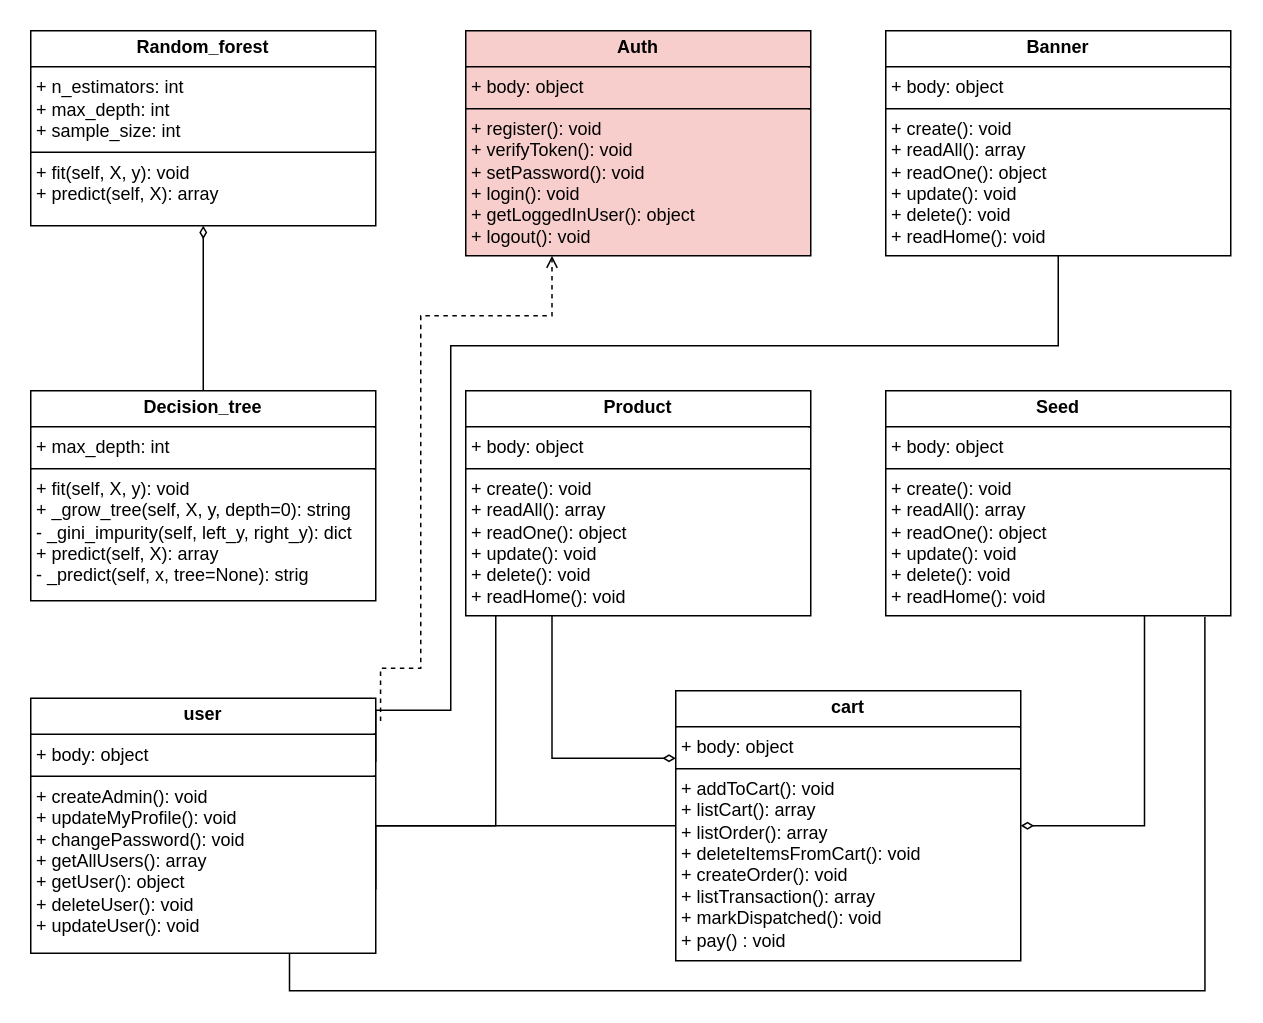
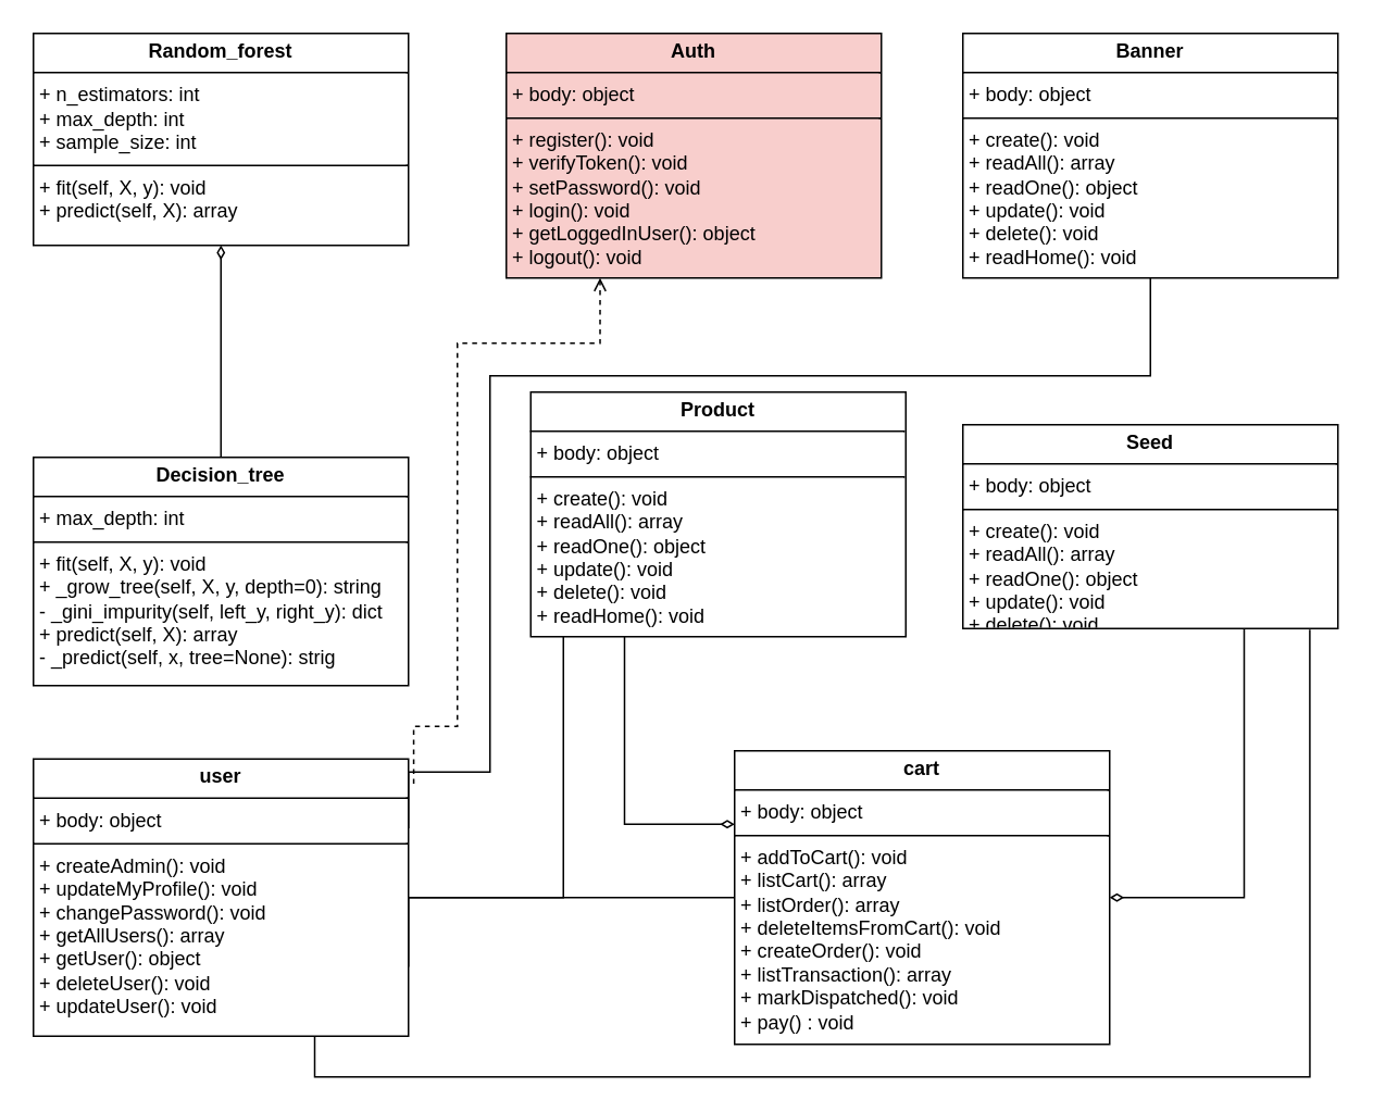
  <mxCell id="0" />
  <mxCell id="1" parent="0" />
  <mxCell id="2" style="edgeStyle=orthogonalEdgeStyle;rounded=0;orthogonalLoop=1;jettySize=auto;html=1;entryX=0.5;entryY=1;entryDx=0;entryDy=0;endArrow=diamondThin;endFill=0;" edge="1" parent="1" source="3" target="4"><mxGeometry relative="1" as="geometry" /></mxCell>
- <mxCell id="3" value="&lt;p style=&quot;margin:0px;margin-top:4px;text-align:center;&quot;&gt;&lt;b&gt;Decision_tree&lt;/b&gt;&lt;/p&gt;&lt;hr size=&quot;1&quot; style=&quot;border-style:solid;&quot;&gt;&lt;p style=&quot;margin:0px;margin-left:4px;&quot;&gt;+ max_depth: int&lt;/p&gt;&lt;hr size=&quot;1&quot; style=&quot;border-style:solid;&quot;&gt;&lt;p style=&quot;margin:0px;margin-left:4px;&quot;&gt;+ fit(self, X, y): void&lt;/p&gt;&lt;p style=&quot;margin:0px;margin-left:4px;&quot;&gt;+&amp;nbsp;_grow_tree(self, X, y, depth=0): string&lt;/p&gt;&lt;p style=&quot;margin:0px;margin-left:4px;&quot;&gt;-&amp;nbsp;_gini_impurity(self, left_y, right_y): dict&lt;/p&gt;&lt;p style=&quot;margin:0px;margin-left:4px;&quot;&gt;+&amp;nbsp;predict(self, X): array&lt;/p&gt;&lt;p style=&quot;margin:0px;margin-left:4px;&quot;&gt;-&amp;nbsp;_predict(self, x, tree=None): strig&lt;/p&gt;" style="verticalAlign=top;align=left;overflow=fill;html=1;whiteSpace=wrap;" vertex="1" parent="1"><mxGeometry x="20" y="260" width="230" height="140" as="geometry" /></mxCell>
+ <mxCell id="3" value="&lt;p style=&quot;margin:0px;margin-top:4px;text-align:center;&quot;&gt;&lt;b&gt;Decision_tree&lt;/b&gt;&lt;/p&gt;&lt;hr size=&quot;1&quot; style=&quot;border-style:solid;&quot;&gt;&lt;p style=&quot;margin:0px;margin-left:4px;&quot;&gt;+ max_depth: int&lt;/p&gt;&lt;hr size=&quot;1&quot; style=&quot;border-style:solid;&quot;&gt;&lt;p style=&quot;margin:0px;margin-left:4px;&quot;&gt;+ fit(self, X, y): void&lt;/p&gt;&lt;p style=&quot;margin:0px;margin-left:4px;&quot;&gt;+&amp;nbsp;_grow_tree(self, X, y, depth=0): string&lt;/p&gt;&lt;p style=&quot;margin:0px;margin-left:4px;&quot;&gt;-&amp;nbsp;_gini_impurity(self, left_y, right_y): dict&lt;/p&gt;&lt;p style=&quot;margin:0px;margin-left:4px;&quot;&gt;+&amp;nbsp;predict(self, X): array&lt;/p&gt;&lt;p style=&quot;margin:0px;margin-left:4px;&quot;&gt;-&amp;nbsp;_predict(self, x, tree=None): strig&lt;/p&gt;" style="verticalAlign=top;align=left;overflow=fill;html=1;whiteSpace=wrap;" vertex="1" parent="1"><mxGeometry x="20" y="280" width="230" height="140" as="geometry" /></mxCell>
  <mxCell id="4" value="&lt;p style=&quot;margin:0px;margin-top:4px;text-align:center;&quot;&gt;&lt;b&gt;Random_forest&lt;/b&gt;&lt;/p&gt;&lt;hr size=&quot;1&quot; style=&quot;border-style:solid;&quot;&gt;&lt;p style=&quot;margin:0px;margin-left:4px;&quot;&gt;+ n_estimators: int&lt;/p&gt;&lt;p style=&quot;margin:0px;margin-left:4px;&quot;&gt;+ max_depth: int&lt;/p&gt;&lt;p style=&quot;margin:0px;margin-left:4px;&quot;&gt;+ sample_size: int&lt;/p&gt;&lt;hr size=&quot;1&quot; style=&quot;border-style:solid;&quot;&gt;&lt;p style=&quot;margin:0px;margin-left:4px;&quot;&gt;+ fit(self, X, y): void&lt;/p&gt;&lt;p style=&quot;margin:0px;margin-left:4px;&quot;&gt;+&amp;nbsp;predict(self, X): array&lt;/p&gt;" style="verticalAlign=top;align=left;overflow=fill;html=1;whiteSpace=wrap;" vertex="1" parent="1"><mxGeometry x="20" y="20" width="230" height="130" as="geometry" /></mxCell>
  <mxCell id="5" value="&lt;p style=&quot;margin:0px;margin-top:4px;text-align:center;&quot;&gt;&lt;b&gt;Auth&lt;/b&gt;&lt;/p&gt;&lt;hr size=&quot;1&quot; style=&quot;border-style:solid;&quot;&gt;&lt;p style=&quot;margin:0px;margin-left:4px;&quot;&gt;+ body: object&lt;/p&gt;&lt;hr size=&quot;1&quot; style=&quot;border-style:solid;&quot;&gt;&lt;p style=&quot;margin:0px;margin-left:4px;&quot;&gt;+ register(): void&lt;/p&gt;&lt;p style=&quot;margin:0px;margin-left:4px;&quot;&gt;+ verifyToken(): void&lt;/p&gt;&lt;p style=&quot;margin:0px;margin-left:4px;&quot;&gt;+ setPassword(): void&lt;/p&gt;&lt;p style=&quot;margin:0px;margin-left:4px;&quot;&gt;+ login(): void&lt;/p&gt;&lt;p style=&quot;margin:0px;margin-left:4px;&quot;&gt;+ getLoggedInUser(): object&lt;/p&gt;&lt;p style=&quot;margin:0px;margin-left:4px;&quot;&gt;+ logout(): void&lt;/p&gt;" style="verticalAlign=top;align=left;overflow=fill;html=1;whiteSpace=wrap;fillColor=#f8cecc;" vertex="1" parent="1"><mxGeometry x="310" y="20" width="230" height="150" as="geometry" /></mxCell>
  <mxCell id="6" value="&lt;p style=&quot;margin:0px;margin-top:4px;text-align:center;&quot;&gt;&lt;b&gt;Banner&lt;/b&gt;&lt;/p&gt;&lt;hr size=&quot;1&quot; style=&quot;border-style:solid;&quot;&gt;&lt;p style=&quot;margin:0px;margin-left:4px;&quot;&gt;+ body: object&lt;/p&gt;&lt;hr size=&quot;1&quot; style=&quot;border-style:solid;&quot;&gt;&lt;p style=&quot;margin:0px;margin-left:4px;&quot;&gt;+ create(): void&lt;/p&gt;&lt;p style=&quot;margin:0px;margin-left:4px;&quot;&gt;+ readAll(): array&lt;/p&gt;&lt;p style=&quot;margin:0px;margin-left:4px;&quot;&gt;+ readOne(): object&lt;/p&gt;&lt;p style=&quot;margin:0px;margin-left:4px;&quot;&gt;+ update(): void&lt;/p&gt;&lt;p style=&quot;margin:0px;margin-left:4px;&quot;&gt;+ delete(): void&lt;/p&gt;&lt;p style=&quot;margin:0px;margin-left:4px;&quot;&gt;+ readHome(): void&lt;/p&gt;" style="verticalAlign=top;align=left;overflow=fill;html=1;whiteSpace=wrap;" vertex="1" parent="1"><mxGeometry x="590" y="20" width="230" height="150" as="geometry" /></mxCell>
  <mxCell id="7" style="edgeStyle=orthogonalEdgeStyle;rounded=0;orthogonalLoop=1;jettySize=auto;html=1;exitX=0.25;exitY=1;exitDx=0;exitDy=0;entryX=0;entryY=0.25;entryDx=0;entryDy=0;endArrow=diamondThin;endFill=0;" edge="1" parent="1" source="8" target="15"><mxGeometry relative="1" as="geometry" /></mxCell>
- <mxCell id="8" value="&lt;p style=&quot;margin:0px;margin-top:4px;text-align:center;&quot;&gt;&lt;b&gt;Product&lt;/b&gt;&lt;/p&gt;&lt;hr size=&quot;1&quot; style=&quot;border-style:solid;&quot;&gt;&lt;p style=&quot;margin:0px;margin-left:4px;&quot;&gt;+ body: object&lt;/p&gt;&lt;hr size=&quot;1&quot; style=&quot;border-style:solid;&quot;&gt;&lt;p style=&quot;margin:0px;margin-left:4px;&quot;&gt;+ create(): void&lt;/p&gt;&lt;p style=&quot;margin:0px;margin-left:4px;&quot;&gt;+ readAll(): array&lt;/p&gt;&lt;p style=&quot;margin:0px;margin-left:4px;&quot;&gt;+ readOne(): object&lt;/p&gt;&lt;p style=&quot;margin:0px;margin-left:4px;&quot;&gt;+ update(): void&lt;/p&gt;&lt;p style=&quot;margin:0px;margin-left:4px;&quot;&gt;+ delete(): void&lt;/p&gt;&lt;p style=&quot;margin:0px;margin-left:4px;&quot;&gt;+ readHome(): void&lt;/p&gt;" style="verticalAlign=top;align=left;overflow=fill;html=1;whiteSpace=wrap;" vertex="1" parent="1"><mxGeometry x="310" y="260" width="230" height="150" as="geometry" /></mxCell>
+ <mxCell id="8" value="&lt;p style=&quot;margin:0px;margin-top:4px;text-align:center;&quot;&gt;&lt;b&gt;Product&lt;/b&gt;&lt;/p&gt;&lt;hr size=&quot;1&quot; style=&quot;border-style:solid;&quot;&gt;&lt;p style=&quot;margin:0px;margin-left:4px;&quot;&gt;+ body: object&lt;/p&gt;&lt;hr size=&quot;1&quot; style=&quot;border-style:solid;&quot;&gt;&lt;p style=&quot;margin:0px;margin-left:4px;&quot;&gt;+ create(): void&lt;/p&gt;&lt;p style=&quot;margin:0px;margin-left:4px;&quot;&gt;+ readAll(): array&lt;/p&gt;&lt;p style=&quot;margin:0px;margin-left:4px;&quot;&gt;+ readOne(): object&lt;/p&gt;&lt;p style=&quot;margin:0px;margin-left:4px;&quot;&gt;+ update(): void&lt;/p&gt;&lt;p style=&quot;margin:0px;margin-left:4px;&quot;&gt;+ delete(): void&lt;/p&gt;&lt;p style=&quot;margin:0px;margin-left:4px;&quot;&gt;+ readHome(): void&lt;/p&gt;" style="verticalAlign=top;align=left;overflow=fill;html=1;whiteSpace=wrap;" vertex="1" parent="1"><mxGeometry x="325" y="240" width="230" height="150" as="geometry" /></mxCell>
  <mxCell id="9" style="edgeStyle=orthogonalEdgeStyle;rounded=0;orthogonalLoop=1;jettySize=auto;html=1;exitX=0.75;exitY=1;exitDx=0;exitDy=0;entryX=1;entryY=0.5;entryDx=0;entryDy=0;endArrow=diamondThin;endFill=0;" edge="1" parent="1" source="10" target="15"><mxGeometry relative="1" as="geometry" /></mxCell>
- <mxCell id="10" value="&lt;p style=&quot;margin:0px;margin-top:4px;text-align:center;&quot;&gt;&lt;b&gt;Seed&lt;/b&gt;&lt;/p&gt;&lt;hr size=&quot;1&quot; style=&quot;border-style:solid;&quot;&gt;&lt;p style=&quot;margin:0px;margin-left:4px;&quot;&gt;+ body: object&lt;/p&gt;&lt;hr size=&quot;1&quot; style=&quot;border-style:solid;&quot;&gt;&lt;p style=&quot;margin:0px;margin-left:4px;&quot;&gt;+ create(): void&lt;/p&gt;&lt;p style=&quot;margin:0px;margin-left:4px;&quot;&gt;+ readAll(): array&lt;/p&gt;&lt;p style=&quot;margin:0px;margin-left:4px;&quot;&gt;+ readOne(): object&lt;/p&gt;&lt;p style=&quot;margin:0px;margin-left:4px;&quot;&gt;+ update(): void&lt;/p&gt;&lt;p style=&quot;margin:0px;margin-left:4px;&quot;&gt;+ delete(): void&lt;/p&gt;&lt;p style=&quot;margin:0px;margin-left:4px;&quot;&gt;+ readHome(): void&lt;/p&gt;" style="verticalAlign=top;align=left;overflow=fill;html=1;whiteSpace=wrap;" vertex="1" parent="1"><mxGeometry x="590" y="260" width="230" height="150" as="geometry" /></mxCell>
+ <mxCell id="10" value="&lt;p style=&quot;margin:0px;margin-top:4px;text-align:center;&quot;&gt;&lt;b&gt;Seed&lt;/b&gt;&lt;/p&gt;&lt;hr size=&quot;1&quot; style=&quot;border-style:solid;&quot;&gt;&lt;p style=&quot;margin:0px;margin-left:4px;&quot;&gt;+ body: object&lt;/p&gt;&lt;hr size=&quot;1&quot; style=&quot;border-style:solid;&quot;&gt;&lt;p style=&quot;margin:0px;margin-left:4px;&quot;&gt;+ create(): void&lt;/p&gt;&lt;p style=&quot;margin:0px;margin-left:4px;&quot;&gt;+ readAll(): array&lt;/p&gt;&lt;p style=&quot;margin:0px;margin-left:4px;&quot;&gt;+ readOne(): object&lt;/p&gt;&lt;p style=&quot;margin:0px;margin-left:4px;&quot;&gt;+ update(): void&lt;/p&gt;&lt;p style=&quot;margin:0px;margin-left:4px;&quot;&gt;+ delete(): void&lt;/p&gt;&lt;p style=&quot;margin:0px;margin-left:4px;&quot;&gt;+ readHome(): void&lt;/p&gt;" style="verticalAlign=top;align=left;overflow=fill;html=1;whiteSpace=wrap;" vertex="1" parent="1"><mxGeometry x="590" y="260" width="230" height="125" as="geometry" /></mxCell>
  <mxCell id="11" style="edgeStyle=orthogonalEdgeStyle;rounded=0;orthogonalLoop=1;jettySize=auto;html=1;entryX=0.25;entryY=1;entryDx=0;entryDy=0;strokeColor=default;align=center;verticalAlign=middle;fontFamily=Helvetica;fontSize=11;fontColor=default;labelBackgroundColor=default;endArrow=open;endFill=0;dashed=1;exitX=1.014;exitY=0.089;exitDx=0;exitDy=0;exitPerimeter=0;" edge="1" parent="1" source="14" target="5"><mxGeometry relative="1" as="geometry"><Array as="points"><mxPoint x="280" y="445" /><mxPoint x="280" y="210" /><mxPoint x="368" y="210" /></Array></mxGeometry></mxCell>
  <mxCell id="12" style="edgeStyle=orthogonalEdgeStyle;rounded=0;orthogonalLoop=1;jettySize=auto;html=1;exitX=1;exitY=0.25;exitDx=0;exitDy=0;entryX=0.5;entryY=1;entryDx=0;entryDy=0;strokeColor=default;align=center;verticalAlign=middle;fontFamily=Helvetica;fontSize=11;fontColor=default;labelBackgroundColor=default;endArrow=none;endFill=0;" edge="1" parent="1" source="14" target="6"><mxGeometry relative="1" as="geometry"><Array as="points"><mxPoint x="300" y="473" /><mxPoint x="300" y="230" /><mxPoint x="705" y="230" /></Array></mxGeometry></mxCell>
  <mxCell id="13" style="edgeStyle=orthogonalEdgeStyle;rounded=0;orthogonalLoop=1;jettySize=auto;html=1;exitX=1;exitY=0.75;exitDx=0;exitDy=0;entryX=0;entryY=0.5;entryDx=0;entryDy=0;strokeColor=default;align=center;verticalAlign=middle;fontFamily=Helvetica;fontSize=11;fontColor=default;labelBackgroundColor=default;endArrow=none;endFill=0;" edge="1" parent="1" source="14" target="15"><mxGeometry relative="1" as="geometry"><Array as="points"><mxPoint x="250" y="550" /></Array></mxGeometry></mxCell>
  <mxCell id="14" value="&lt;p style=&quot;margin:0px;margin-top:4px;text-align:center;&quot;&gt;&lt;b&gt;user&lt;/b&gt;&lt;/p&gt;&lt;hr size=&quot;1&quot; style=&quot;border-style:solid;&quot;&gt;&lt;p style=&quot;margin:0px;margin-left:4px;&quot;&gt;+ body: object&lt;/p&gt;&lt;hr size=&quot;1&quot; style=&quot;border-style:solid;&quot;&gt;&lt;p style=&quot;margin:0px;margin-left:4px;&quot;&gt;+ createAdmin(): void&lt;/p&gt;&lt;p style=&quot;margin:0px;margin-left:4px;&quot;&gt;+ updateMyProfile(): void&lt;/p&gt;&lt;p style=&quot;margin:0px;margin-left:4px;&quot;&gt;+ changePassword(): void&lt;/p&gt;&lt;p style=&quot;margin:0px;margin-left:4px;&quot;&gt;+ getAllUsers(): array&lt;/p&gt;&lt;p style=&quot;margin:0px;margin-left:4px;&quot;&gt;+ getUser(): object&lt;/p&gt;&lt;p style=&quot;margin:0px;margin-left:4px;&quot;&gt;+ deleteUser(): void&lt;/p&gt;&lt;p style=&quot;margin:0px;margin-left:4px;&quot;&gt;+ updateUser(): void&lt;/p&gt;" style="verticalAlign=top;align=left;overflow=fill;html=1;whiteSpace=wrap;" vertex="1" parent="1"><mxGeometry x="20" y="465" width="230" height="170" as="geometry" /></mxCell>
  <mxCell id="15" value="&lt;p style=&quot;margin:0px;margin-top:4px;text-align:center;&quot;&gt;&lt;b&gt;cart&lt;/b&gt;&lt;/p&gt;&lt;hr size=&quot;1&quot; style=&quot;border-style:solid;&quot;&gt;&lt;p style=&quot;margin:0px;margin-left:4px;&quot;&gt;+ body: object&lt;/p&gt;&lt;hr size=&quot;1&quot; style=&quot;border-style:solid;&quot;&gt;&lt;p style=&quot;margin:0px;margin-left:4px;&quot;&gt;+ addToCart(): void&lt;/p&gt;&lt;p style=&quot;margin:0px;margin-left:4px;&quot;&gt;+ listCart(): array&lt;/p&gt;&lt;p style=&quot;margin:0px;margin-left:4px;&quot;&gt;+ listOrder(): array&lt;/p&gt;&lt;p style=&quot;margin:0px;margin-left:4px;&quot;&gt;+ deleteItemsFromCart(): void&lt;/p&gt;&lt;p style=&quot;margin:0px;margin-left:4px;&quot;&gt;+ createOrder(): void&lt;/p&gt;&lt;p style=&quot;margin:0px;margin-left:4px;&quot;&gt;+ listTransaction(): array&lt;/p&gt;&lt;p style=&quot;margin:0px;margin-left:4px;&quot;&gt;+ markDispatched(): void&lt;/p&gt;&lt;p style=&quot;margin:0px;margin-left:4px;&quot;&gt;+ pay() : void&lt;/p&gt;" style="verticalAlign=top;align=left;overflow=fill;html=1;whiteSpace=wrap;" vertex="1" parent="1"><mxGeometry x="450" y="460" width="230" height="180" as="geometry" /></mxCell>
  <mxCell id="16" style="edgeStyle=orthogonalEdgeStyle;rounded=0;orthogonalLoop=1;jettySize=auto;html=1;entryX=0.087;entryY=1;entryDx=0;entryDy=0;entryPerimeter=0;strokeColor=default;align=center;verticalAlign=middle;fontFamily=Helvetica;fontSize=11;fontColor=default;labelBackgroundColor=default;endArrow=none;endFill=0;" edge="1" parent="1" source="14" target="8"><mxGeometry relative="1" as="geometry" /></mxCell>
  <mxCell id="17" style="edgeStyle=orthogonalEdgeStyle;rounded=0;orthogonalLoop=1;jettySize=auto;html=1;exitX=0.75;exitY=1;exitDx=0;exitDy=0;entryX=0.925;entryY=1.005;entryDx=0;entryDy=0;entryPerimeter=0;strokeColor=default;align=center;verticalAlign=middle;fontFamily=Helvetica;fontSize=11;fontColor=default;labelBackgroundColor=default;endArrow=none;endFill=0;" edge="1" parent="1" source="14" target="10"><mxGeometry relative="1" as="geometry"><Array as="points"><mxPoint x="193" y="660" /><mxPoint x="803" y="660" /></Array></mxGeometry></mxCell>
